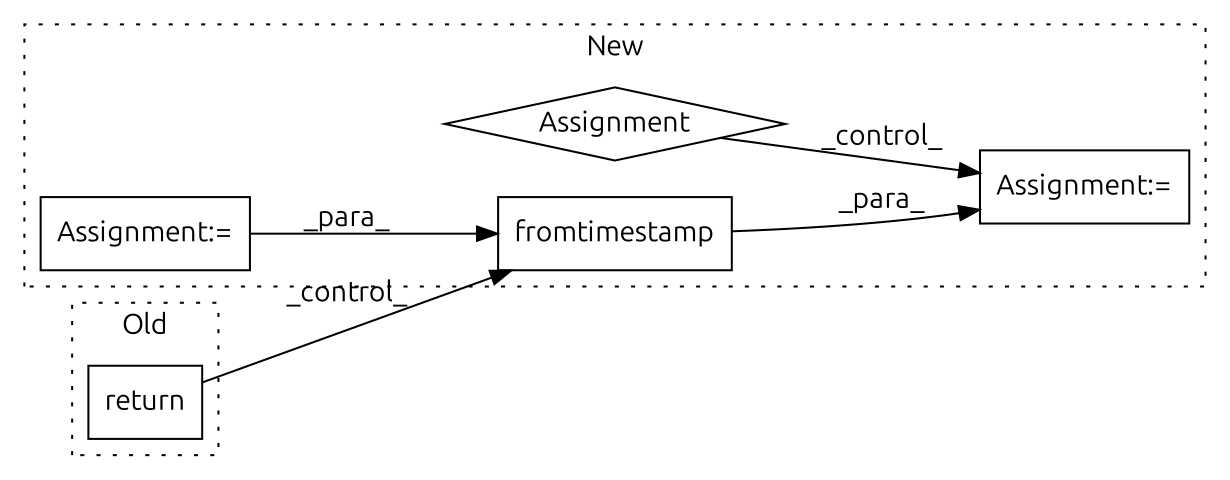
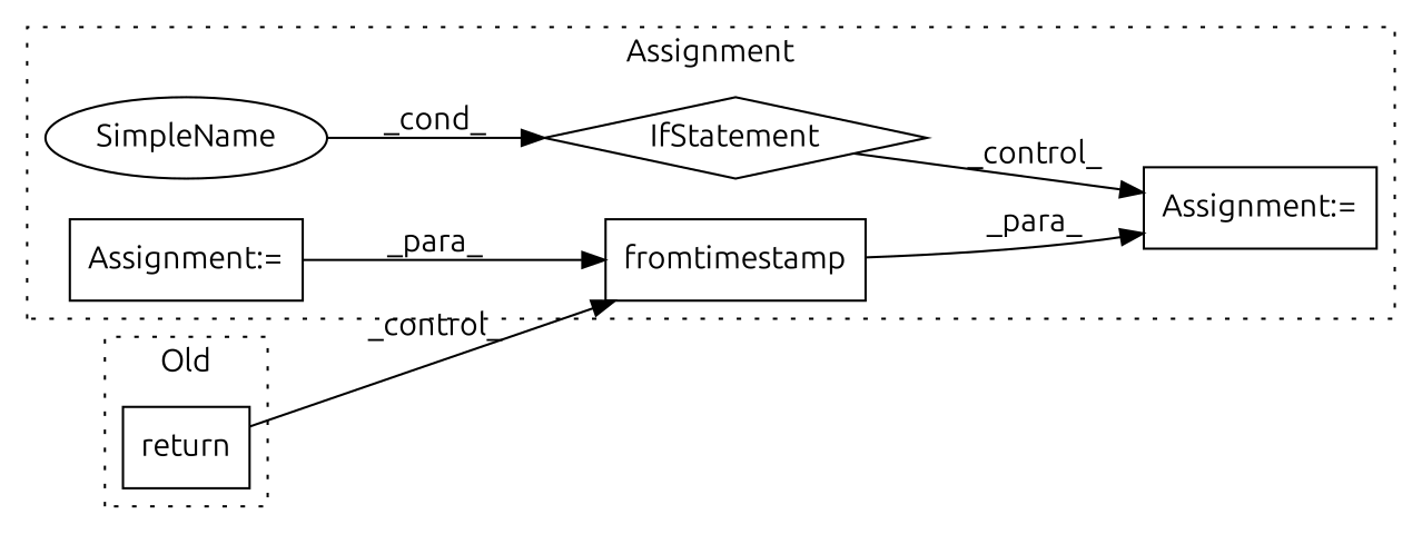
  digraph {
    fontname=Ubuntu
    rankdir=LR
    node [a=7 fontname=Ubuntu l=1 shape=box]
    edge [fontname=Ubuntu]
    n1 [a=32 l="14,1" label=fromtimestamp s="2819,2860"]
-   n3 [a=25 l="4,2" label=Assignment s="2735,2783" shape=diamond]
+   n2 [a=42 label=SimpleName shape=ellipse l=""]
+   n3 [a=25 l="4,2" label=IfStatement s="2735,2783" shape=diamond]
    n4 [label="Assignment:=" s=2800]
    n5 [label="Assignment:=" s=2686]
    n6 [a=41 l=7 label=return s=2588]
    subgraph cluster_1 {
-     label=New
+     label=Assignment
      style=dotted
      n1
+     n2
      n3
      n4
      n5
    }
    subgraph cluster_2 {
      label=Old
      style=dotted
      n6
    }
    n1 -> n4 [label=_para_]
+   n2 -> n3 [label=_cond_]
    n3 -> n4 [label=_control_]
    n5 -> n1 [label=_para_]
    n6 -> n1 [label=_control_]
  }
